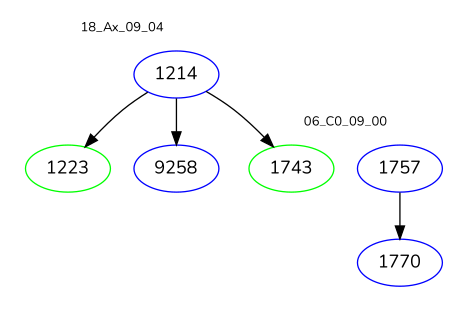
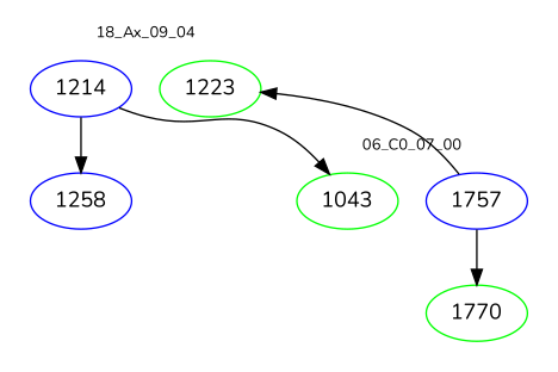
  digraph {
    fontname=Nunito
    node [color=blue fontname=Nunito]
    edge [color=black fontname=Nunito]
    n1 [label=1214]
    n2 [color=green label=1223]
-   n3 [label=9258]
+   n3 [label=1258]
    n4 [label=1757]
-   n5 [color=green label=1743]
-   n6 [label=1770]
+   n5 [color=green label=1043]
+   n6 [color=green label=1770]
    subgraph cluster_1 {
      color=white
      fontsize=10
      label="18_Ax_09_04"
      n1
      n2
      n3
    }
    subgraph cluster_2 {
      color=white
      fontsize=10
-     label="06_C0_09_00"
+     label="06_C0_07_00"
      n4
      n5
      n6
    }
-   n1 -> n2
+   n4 -> n2
    n1 -> n3
    n1 -> n5
    n4 -> n6
  }
